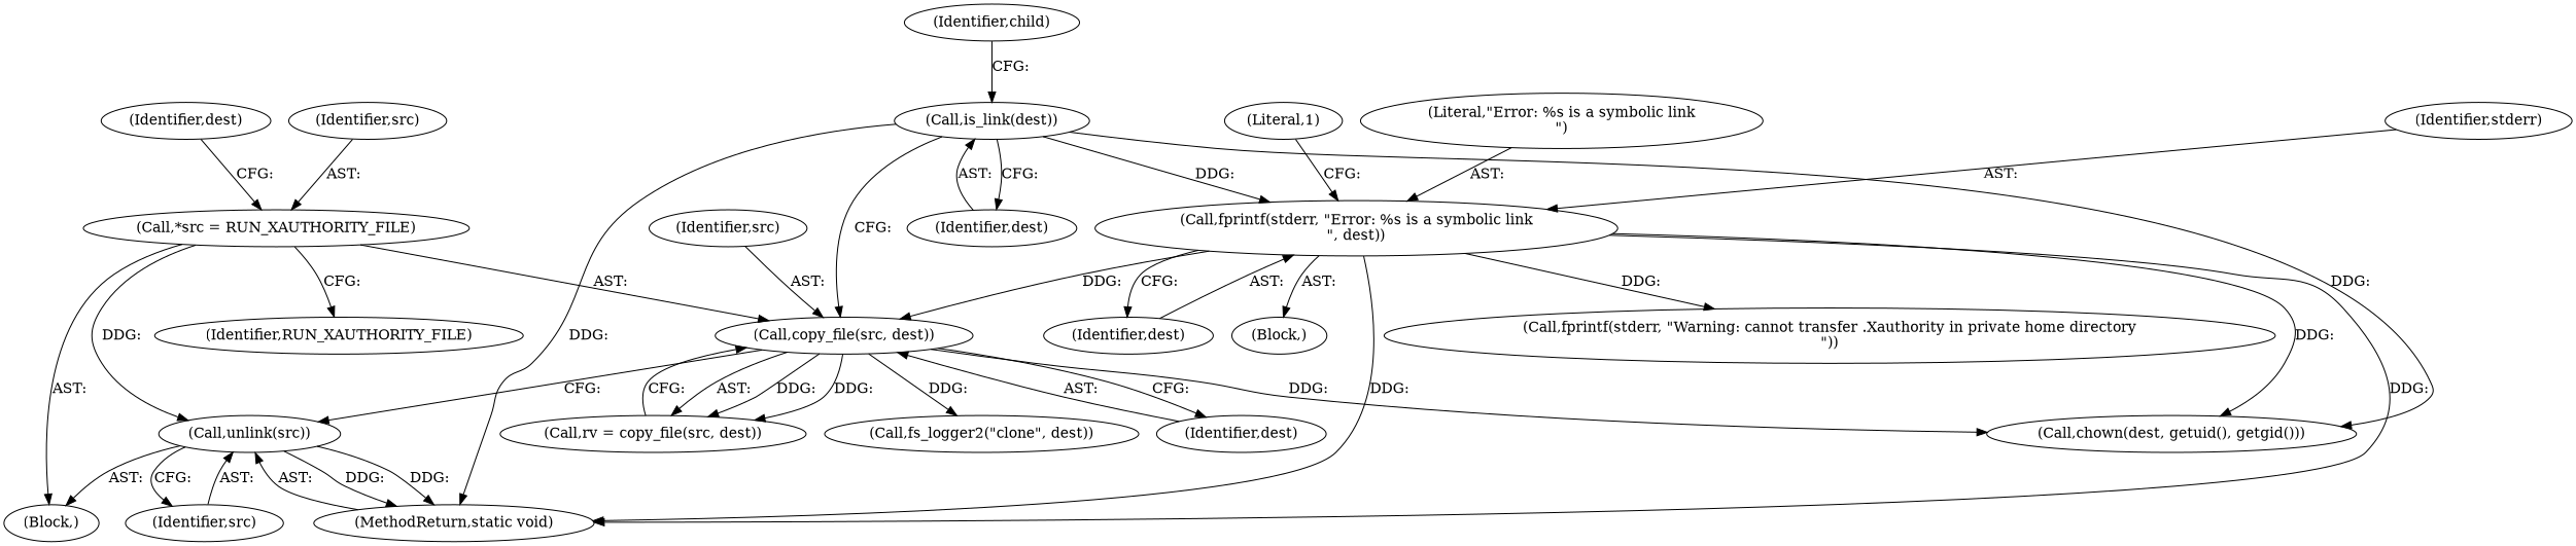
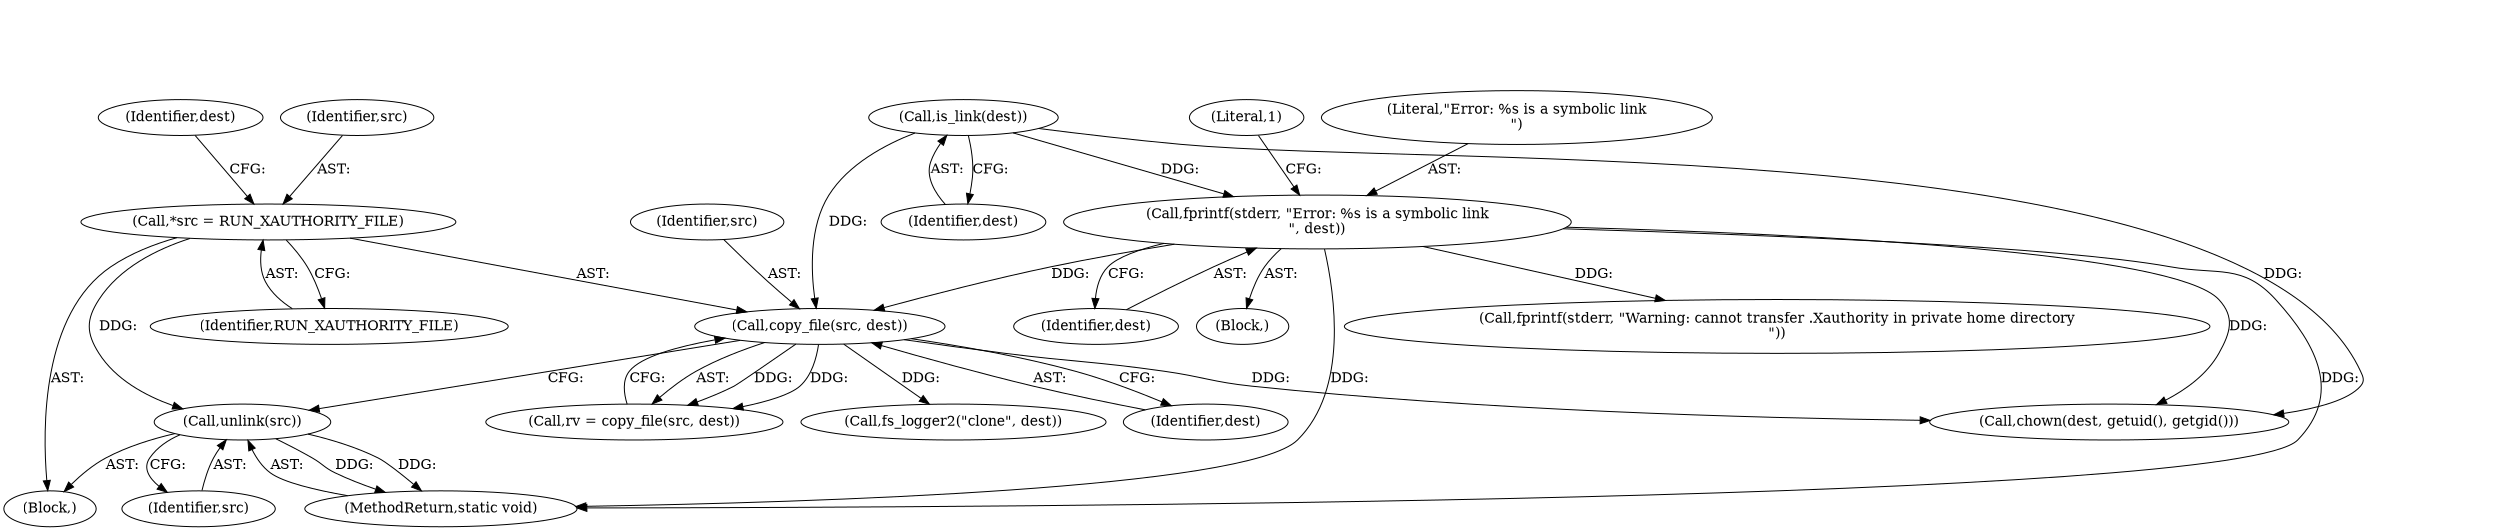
  digraph {
    n1 [label="(Call,unlink(src))"]
    n2 [label="(Block,)"]
    n3 [label="(MethodReturn,static void)"]
    n4 [label="(Identifier,src)"]
    n5 [label="(Call,*src = RUN_XAUTHORITY_FILE)"]
    n6 [label="(Call,copy_file(src, dest))"]
    n7 [label="(Identifier,RUN_XAUTHORITY_FILE)"]
    n8 [label="(Call,chown(dest, getuid(), getgid()))"]
    n9 [label="(Identifier,dest)"]
    n10 [label="(Call,rv = copy_file(src, dest))"]
    n11 [label="(Call,fs_logger2(\"clone\", dest))"]
    n12 [label="(Call,is_link(dest))"]
    n13 [label="(Call,fprintf(stderr, \"Error: %s is a symbolic link\n\", dest))"]
    n14 [label="(Identifier,dest)"]
    n15 [label="(Call,fprintf(stderr, \"Warning: cannot transfer .Xauthority in private home directory\n\"))"]
    n16 [label="(Identifier,dest)"]
    n17 [label="(Block,)"]
    n18 [label="(Identifier,src)"]
    n19 [label="(Literal,1)"]
    n20 [label="(Literal,\"Error: %s is a symbolic link\n\")"]
-   n21 [label="(Identifier,stderr)"]
    n22 [label="(Identifier,src)"]
-   n23 [label="(Identifier,child)"]
    n24 [label="(Identifier,dest)"]
    n1 -> n2 [label="AST: "]
    n1 -> n3 [label="DDG: "]
    n1 -> n3 [label="DDG: "]
    n1 -> n4 [label="CFG: "]
    n3 -> n1 [label="AST: "]
    n4 -> n1 [label="AST: "]
    n5 -> n1 [label="DDG: "]
    n5 -> n2 [label="AST: "]
    n5 -> n6 [label="AST: "]
    n5 -> n7 [label="CFG: "]
    n6 -> n1 [label="CFG: "]
    n6 -> n8 [label="DDG: "]
    n6 -> n9 [label="CFG: "]
    n6 -> n10 [label="AST: "]
    n6 -> n10 [label="DDG: "]
    n6 -> n10 [label="DDG: "]
    n6 -> n11 [label="DDG: "]
+   n7 -> n5 [label="AST: "]
    n9 -> n6 [label="AST: "]
    n10 -> n6 [label="CFG: "]
-   n12 -> n3 [label="DDG: "]
-   n12 -> n6 [label="CFG: "]
+   n12 -> n6 [label="DDG: "]
    n12 -> n8 [label="DDG: "]
    n12 -> n13 [label="DDG: "]
    n12 -> n14 [label="CFG: "]
    n13 -> n3 [label="DDG: "]
    n13 -> n3 [label="DDG: "]
    n13 -> n6 [label="DDG: "]
    n13 -> n8 [label="DDG: "]
    n13 -> n15 [label="DDG: "]
    n13 -> n16 [label="CFG: "]
    n13 -> n17 [label="AST: "]
    n14 -> n12 [label="AST: "]
    n16 -> n13 [label="AST: "]
    n18 -> n6 [label="AST: "]
    n19 -> n13 [label="CFG: "]
    n20 -> n13 [label="AST: "]
-   n21 -> n13 [label="AST: "]
    n22 -> n5 [label="AST: "]
-   n23 -> n12 [label="CFG: "]
    n24 -> n5 [label="CFG: "]
  }
